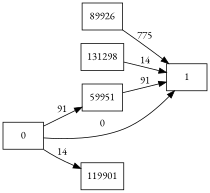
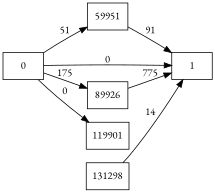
  digraph {
    fontname="EB Garamond"
    rankdir=LR
    node [fontname="EB Garamond" shape=rectangle]
    edge [fontname="EB Garamond"]
    59951
    1
    89926
    131298
    0
    119901
    59951 -> 1 [label=91]
    89926 -> 1 [label=775]
    131298 -> 1 [label=14]
-   0 -> 59951 [label=91]
+   0 -> 59951 [label=51]
    0 -> 1 [label=0]
-   0 -> 119901 [label=14]
+   0 -> 89926 [label=175]
+   0 -> 119901 [label=0]
  }
